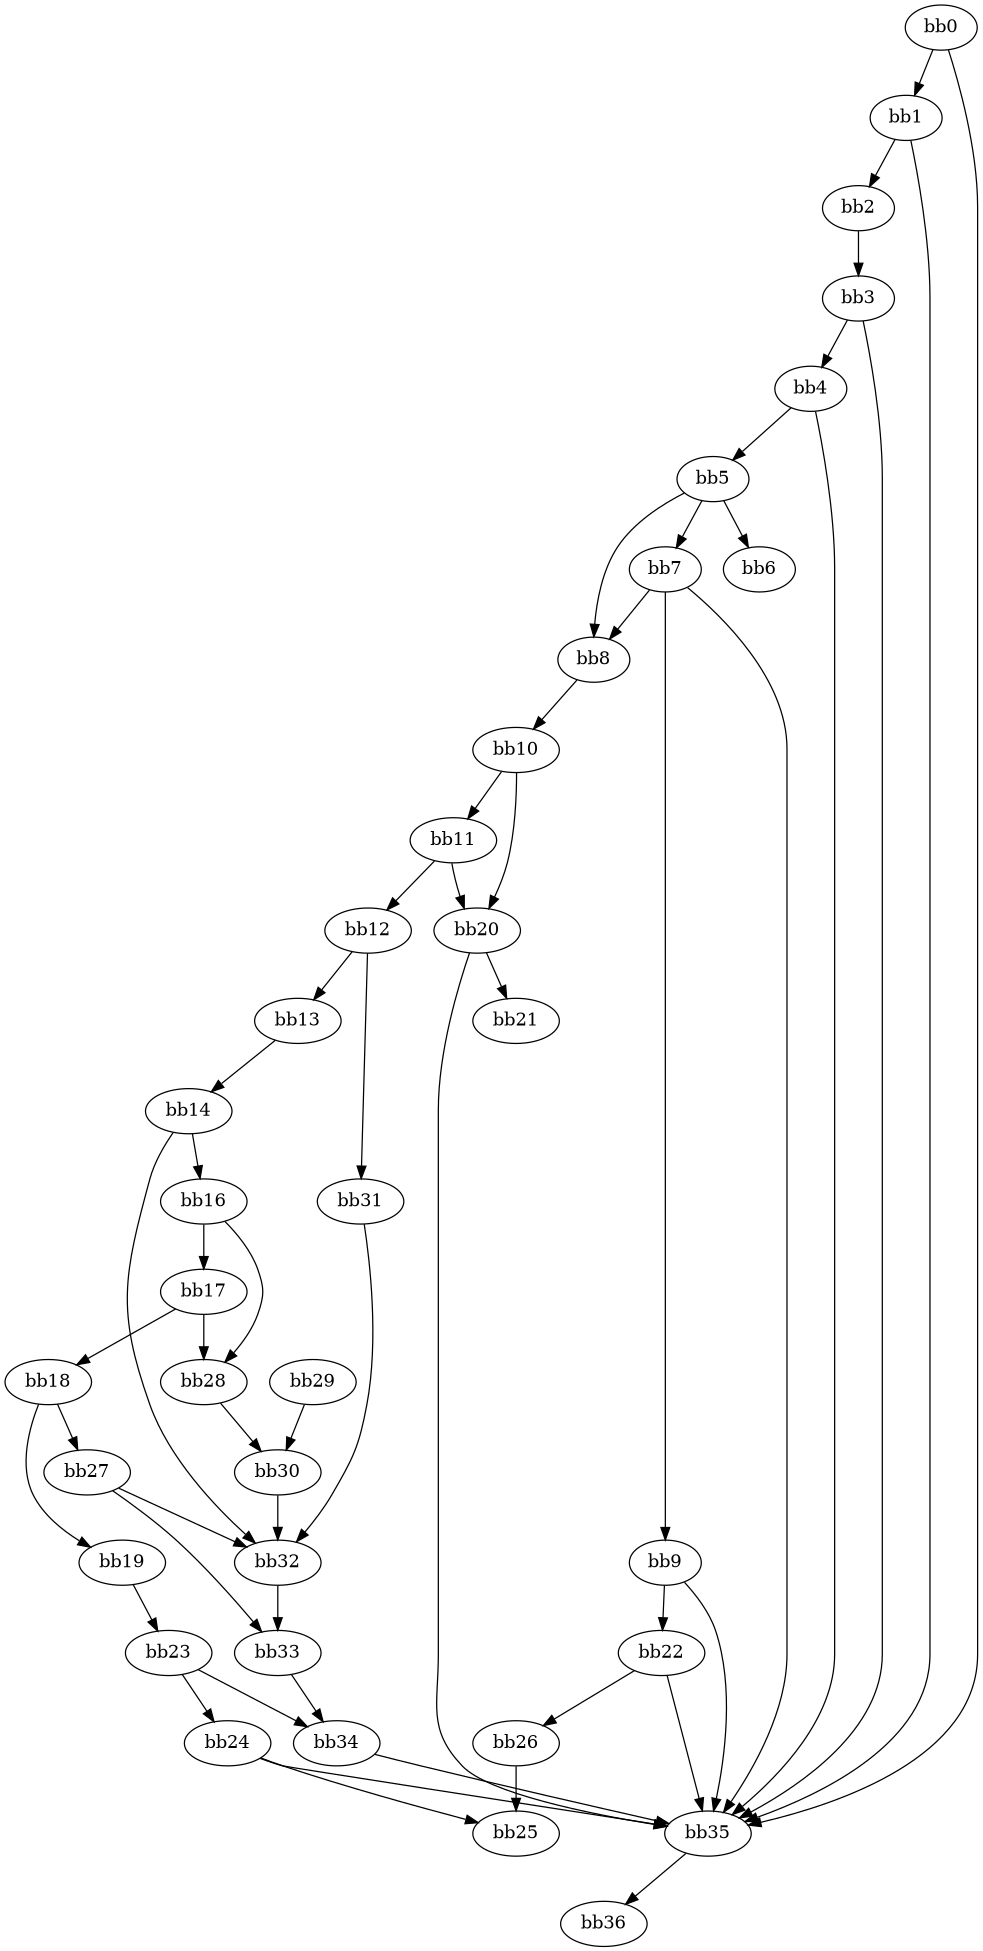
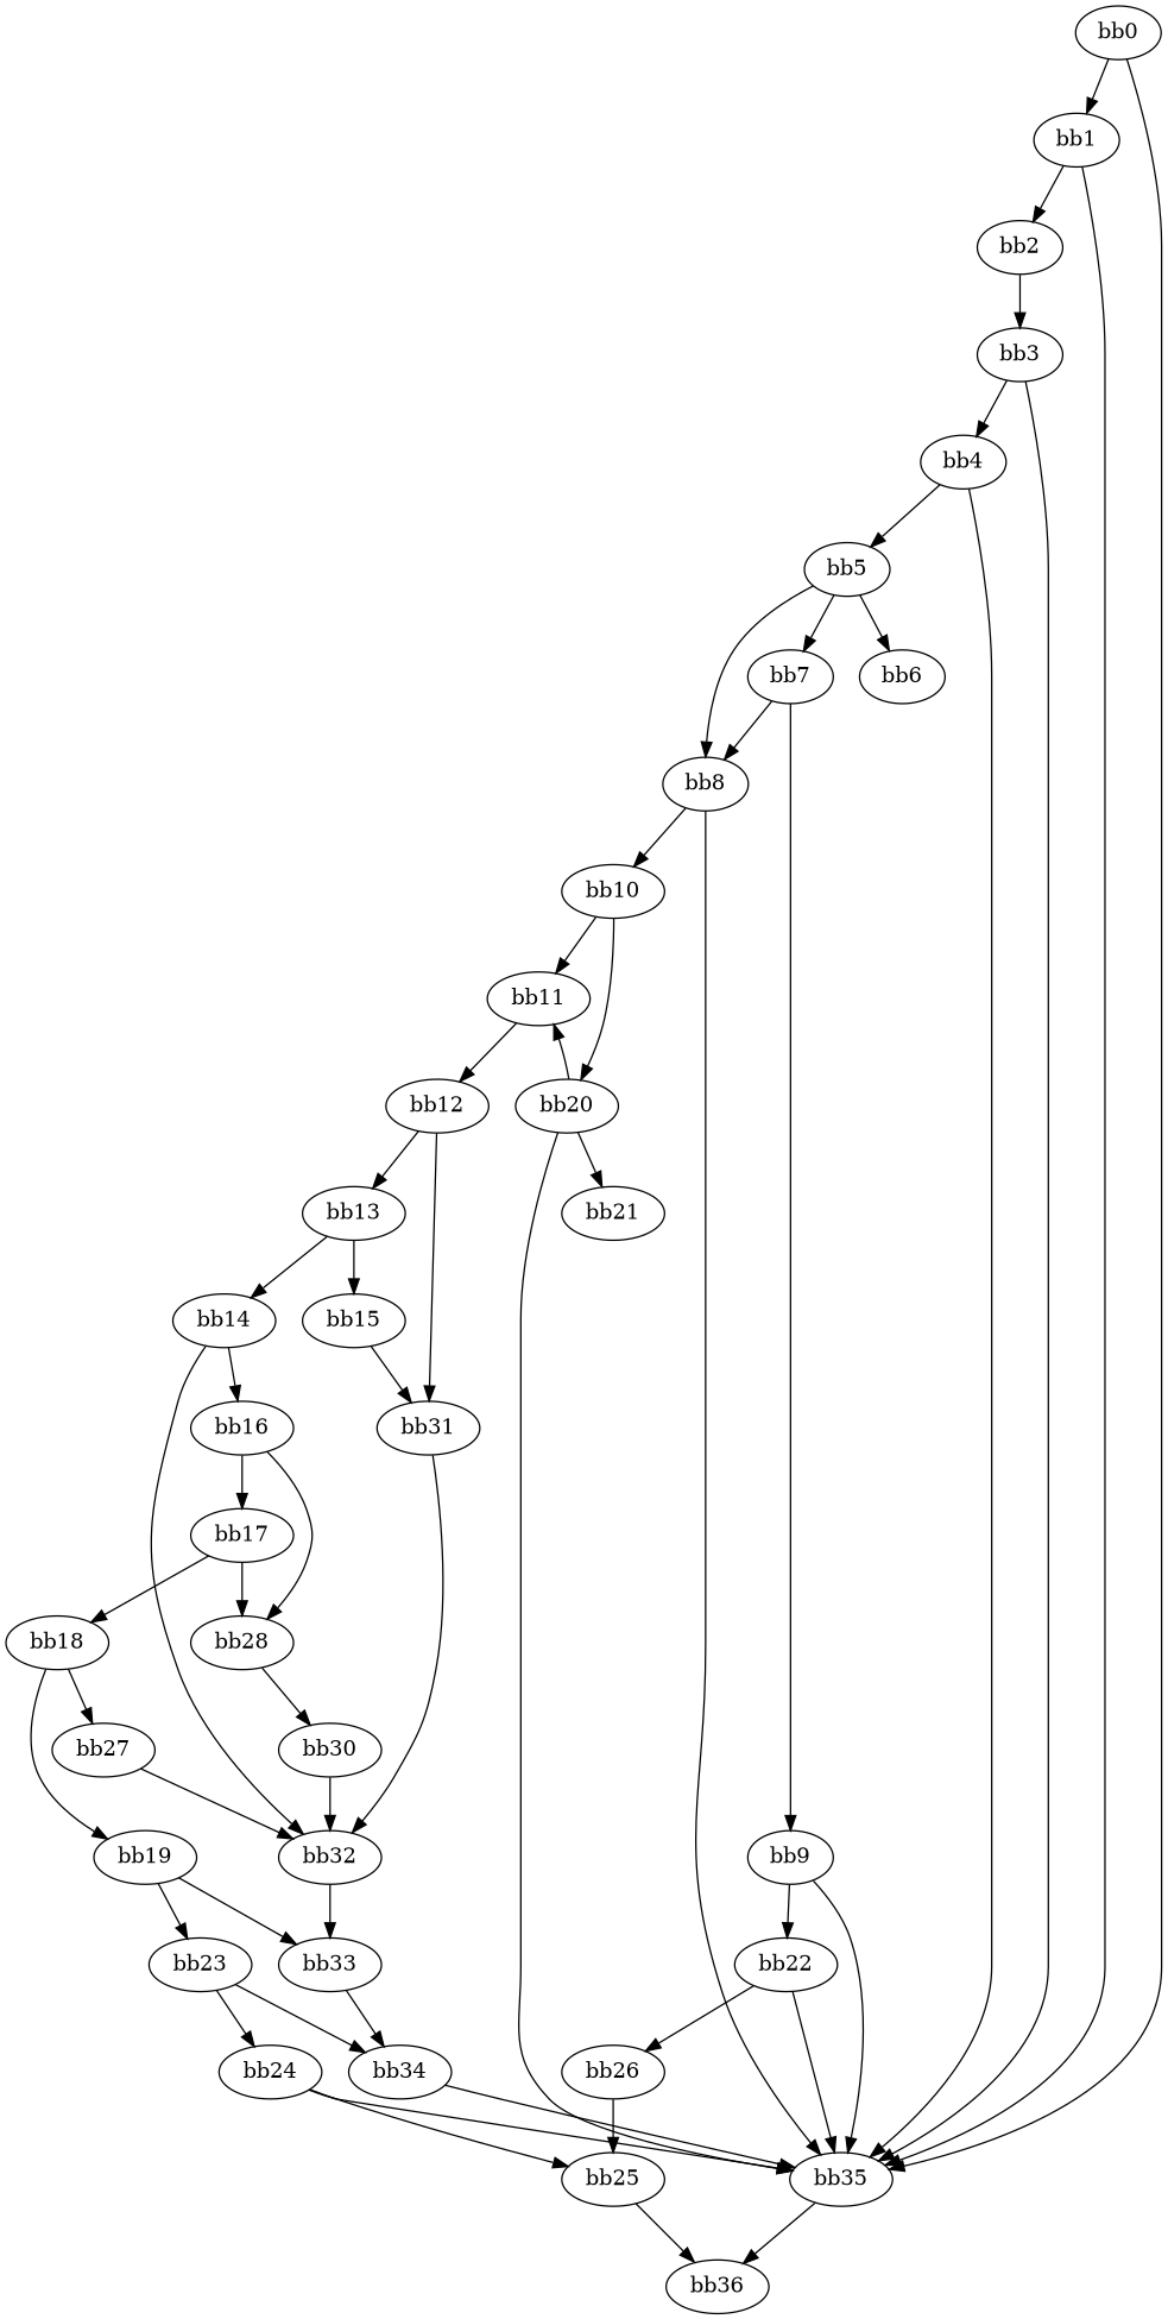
  digraph {
    n1 [label="bb0\l"]
    n2 [label="bb1\l"]
    n3 [label="bb35\l"]
    n4 [label="bb2\l"]
    n5 [label="bb36\l"]
    n6 [label="bb3\l"]
    n7 [label="bb4\l"]
    n8 [label="bb5\l"]
    n9 [label="bb6\l"]
    n10 [label="bb7\l"]
    n11 [label="bb8\l"]
    n12 [label="bb9\l"]
    n13 [label="bb10\l"]
    n14 [label="bb22\l"]
    n15 [label="bb11\l"]
    n16 [label="bb20\l"]
    n17 [label="bb26\l"]
    n18 [label="bb12\l"]
    n19 [label="bb21\l"]
    n20 [label="bb13\l"]
    n21 [label="bb31\l"]
    n22 [label="bb14\l"]
+   n23 [label="bb15\l"]
    n24 [label="bb32\l"]
    n25 [label="bb16\l"]
    n26 [label="bb17\l"]
    n27 [label="bb28\l"]
    n28 [label="bb33\l"]
    n29 [label="bb18\l"]
-   n30 [label="bb29\l"]
    n31 [label="bb30\l"]
    n32 [label="bb19\l"]
    n33 [label="bb27\l"]
    n34 [label="bb23\l"]
    n35 [label="bb24\l"]
    n36 [label="bb34\l"]
    n37 [label="bb25\l"]
    n1 -> n2
    n1 -> n3
    n2 -> n3
    n2 -> n4
    n3 -> n5
    n4 -> n6
    n6 -> n3
    n6 -> n7
    n7 -> n3
    n7 -> n8
    n8 -> n9
    n8 -> n10
    n8 -> n11
    n10 -> n11
    n10 -> n12
-   n10 -> n3
+   n11 -> n3
    n11 -> n13
    n12 -> n3
    n12 -> n14
    n13 -> n15
    n13 -> n16
    n14 -> n3
    n14 -> n17
-   n15 -> n16
+   n16 -> n15
    n15 -> n18
    n16 -> n3
    n16 -> n19
    n17 -> n37
    n18 -> n20
    n18 -> n21
    n20 -> n22
+   n20 -> n23
    n21 -> n24
    n22 -> n24
    n22 -> n25
+   n23 -> n21
    n24 -> n28
    n25 -> n26
    n25 -> n27
    n26 -> n27
    n26 -> n29
    n27 -> n31
    n28 -> n36
    n29 -> n32
    n29 -> n33
-   n30 -> n31
    n31 -> n24
-   n33 -> n28
+   n32 -> n28
    n32 -> n34
    n33 -> n24
    n34 -> n35
    n34 -> n36
    n35 -> n3
    n35 -> n37
    n36 -> n3
+   n37 -> n5
  }
